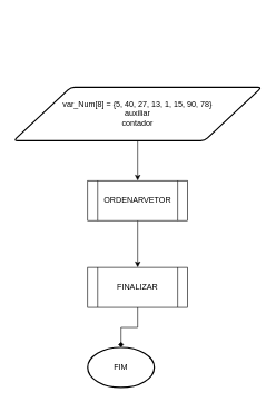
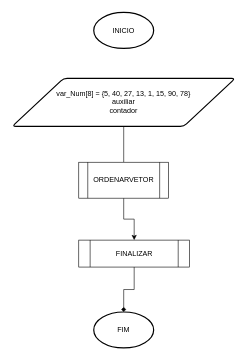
  <mxCell id="0" />
  <mxCell id="1" parent="0" />
- <mxCell id="2" style="edgeStyle=orthogonalEdgeStyle;rounded=0;orthogonalLoop=1;jettySize=auto;html=1;entryX=0.5;entryY=0;entryDx=0;entryDy=0;" edge="1" parent="1" source="3" target="7"><mxGeometry relative="1" as="geometry" /></mxCell>
+ <mxCell id="2" style="edgeStyle=orthogonalEdgeStyle;rounded=0;orthogonalLoop=1;jettySize=auto;html=1;entryX=0.5;entryY=0;entryDx=0;entryDy=0;endArrow=none;" edge="1" parent="1" source="3" target="7"><mxGeometry relative="1" as="geometry" /></mxCell>
  <mxCell id="3" value="var_Num[8] = {5, 40, 27, 13, 1, 15, 90, 78}&lt;div&gt;auxiliar&lt;/div&gt;&lt;div&gt;contador&lt;/div&gt;" style="shape=parallelogram;html=1;strokeWidth=2;perimeter=parallelogramPerimeter;whiteSpace=wrap;rounded=1;arcSize=12;size=0.23;" vertex="1" parent="1"><mxGeometry x="20" y="130" width="372" height="80" as="geometry" /></mxCell>
- <mxCell id="5" value="FIM" style="strokeWidth=2;html=1;shape=mxgraph.flowchart.start_1;whiteSpace=wrap;" vertex="1" parent="1"><mxGeometry x="131" y="520" width="100" height="60" as="geometry" /></mxCell>
+ <mxCell id="4" value="INICIO" style="strokeWidth=2;html=1;shape=mxgraph.flowchart.start_1;whiteSpace=wrap;" vertex="1" parent="1"><mxGeometry x="156" y="20" width="100" height="60" as="geometry" /></mxCell>
+ <mxCell id="5" value="FIM" style="strokeWidth=2;html=1;shape=mxgraph.flowchart.start_1;whiteSpace=wrap;" vertex="1" parent="1"><mxGeometry x="156" y="520" width="100" height="60" as="geometry" /></mxCell>
  <mxCell id="6" style="edgeStyle=orthogonalEdgeStyle;rounded=0;orthogonalLoop=1;jettySize=auto;html=1;entryX=0.5;entryY=0;entryDx=0;entryDy=0;" edge="1" parent="1" source="7" target="8"><mxGeometry relative="1" as="geometry" /></mxCell>
  <mxCell id="7" value="ORDENARVETOR" style="shape=process;whiteSpace=wrap;html=1;backgroundOutline=1;" vertex="1" parent="1"><mxGeometry x="131" y="270" width="150" height="60" as="geometry" /></mxCell>
- <mxCell id="8" value="FINALIZAR" style="shape=process;whiteSpace=wrap;html=1;backgroundOutline=1;" vertex="1" parent="1"><mxGeometry x="131" y="400" width="150" height="60" as="geometry" /></mxCell>
+ <mxCell id="8" value="FINALIZAR" style="shape=process;whiteSpace=wrap;html=1;backgroundOutline=1;" vertex="1" parent="1"><mxGeometry x="131" y="400" width="185" height="45" as="geometry" /></mxCell>
  <mxCell id="9" style="edgeStyle=orthogonalEdgeStyle;rounded=0;orthogonalLoop=1;jettySize=auto;html=1;entryX=0.5;entryY=0;entryDx=0;entryDy=0;entryPerimeter=0;endArrow=diamond;" edge="1" parent="1" source="8" target="5"><mxGeometry relative="1" as="geometry" /></mxCell>
